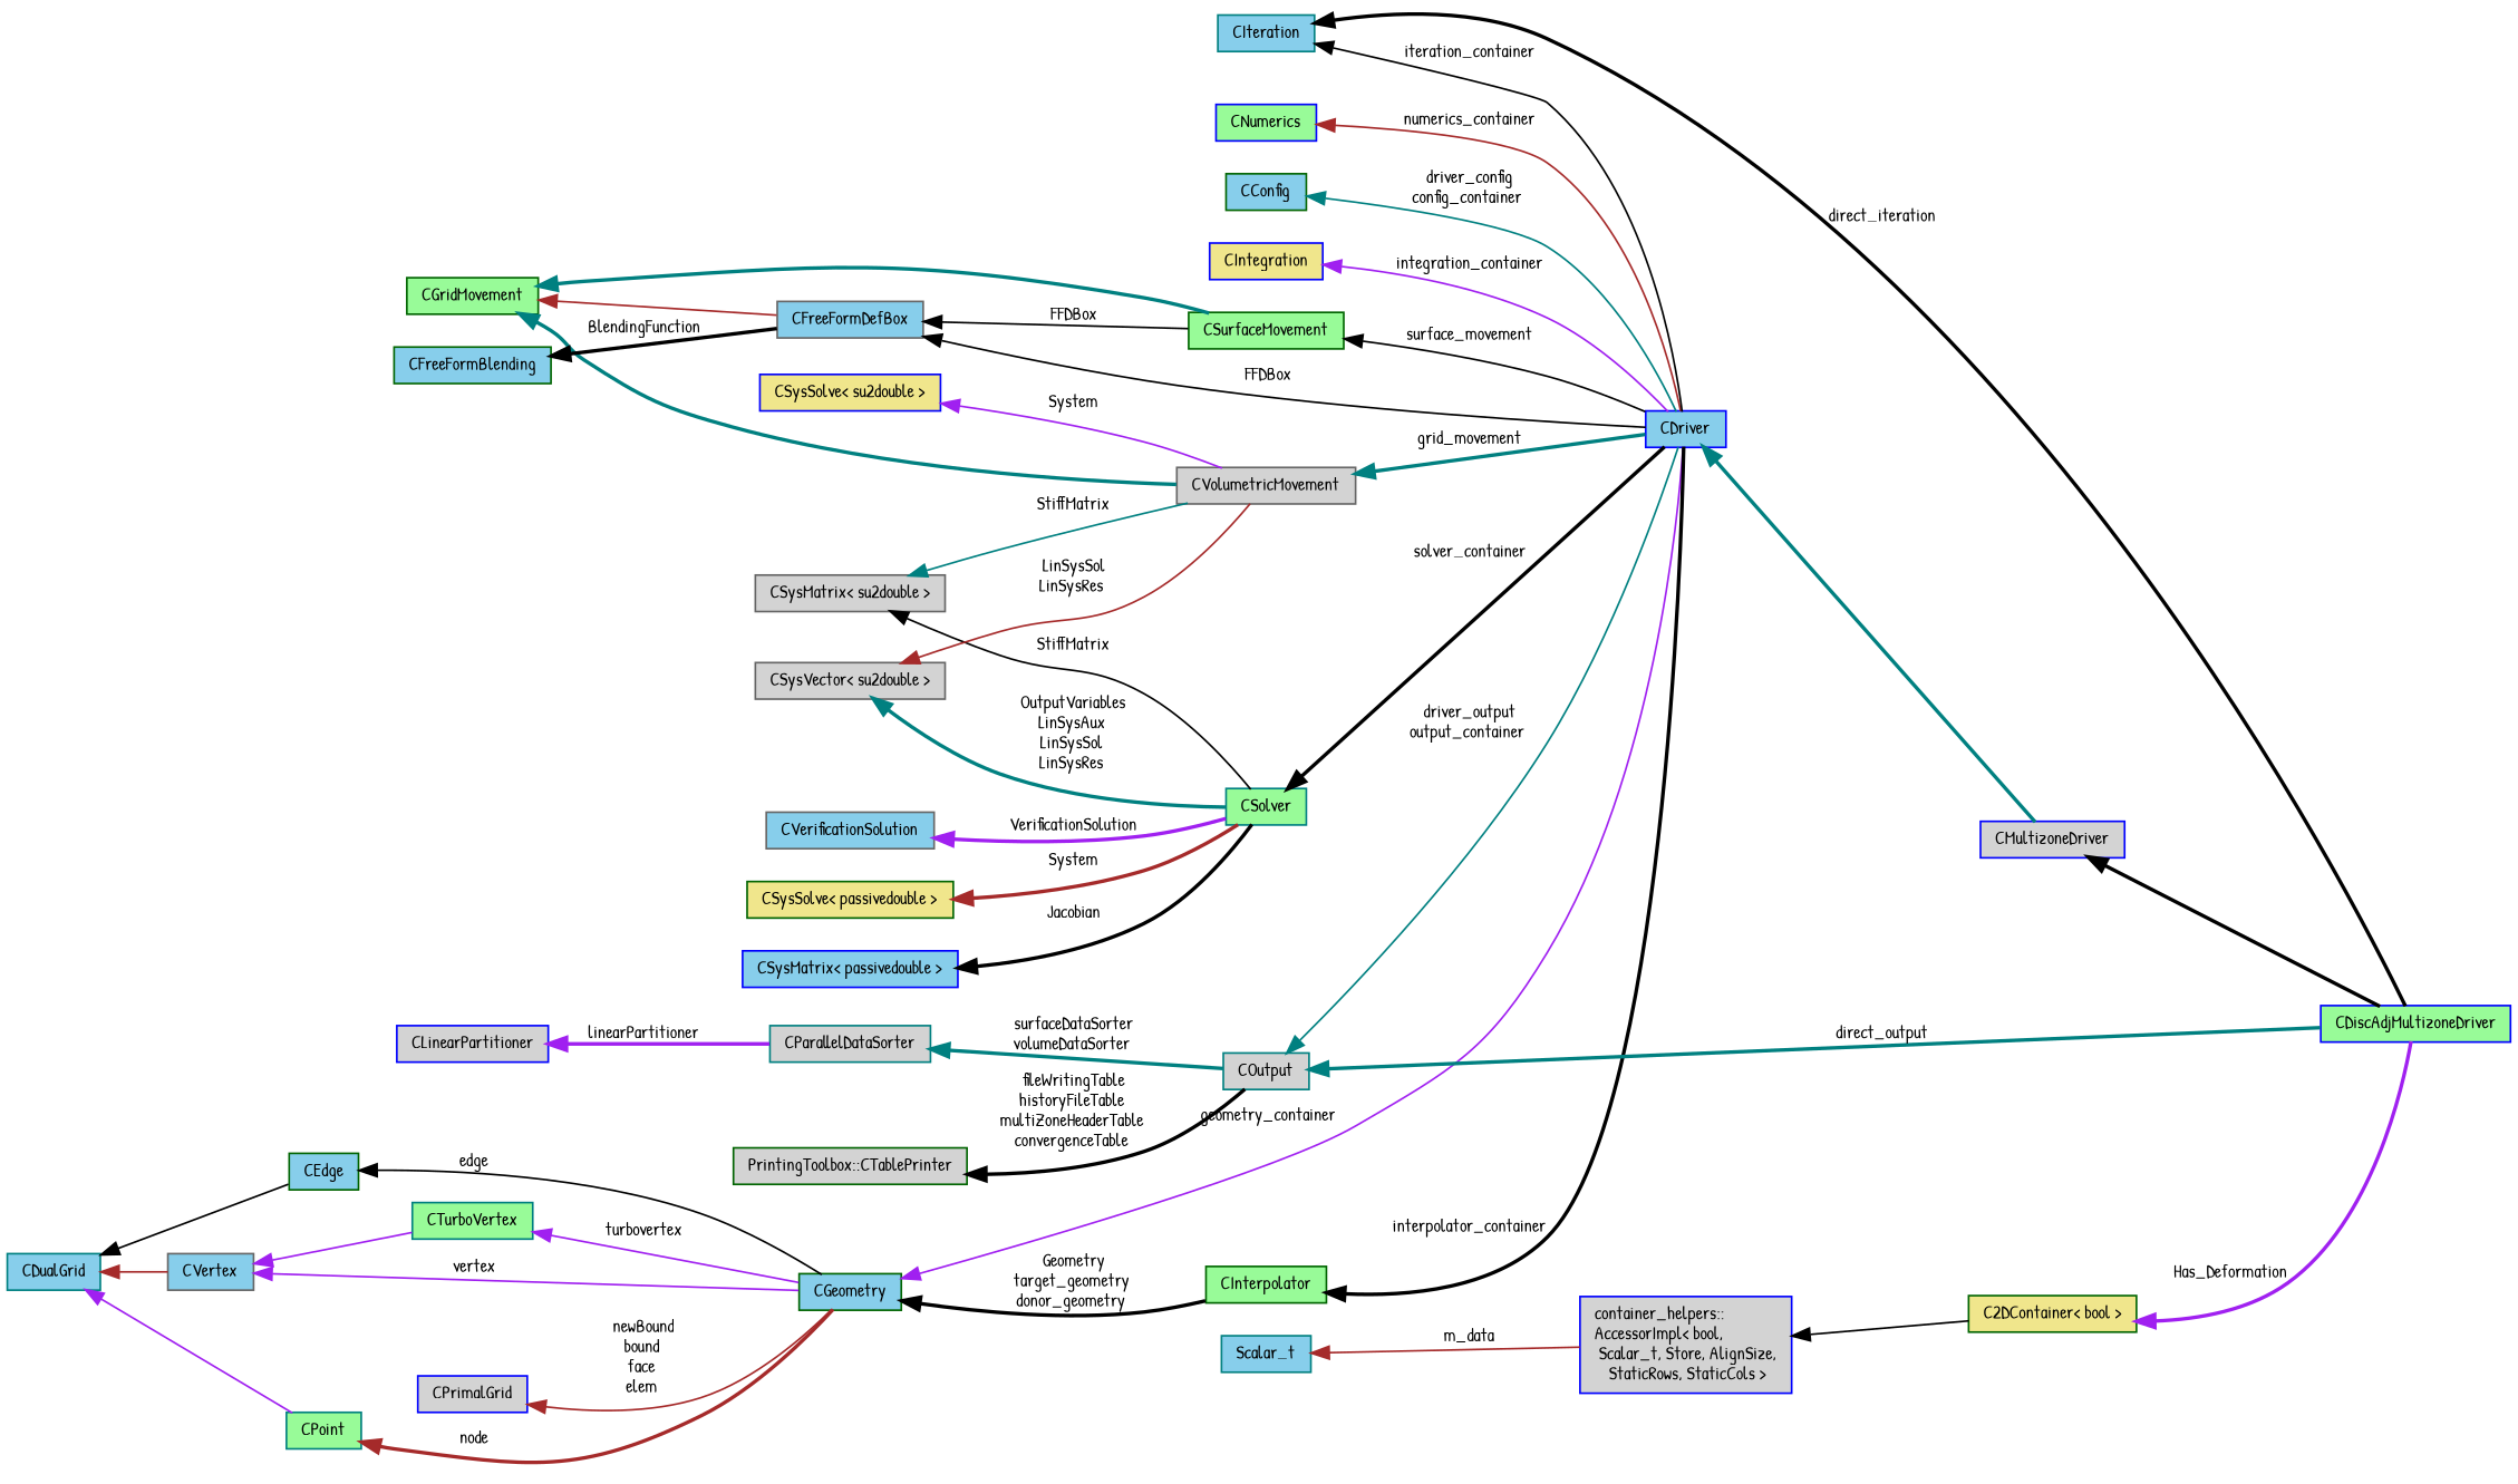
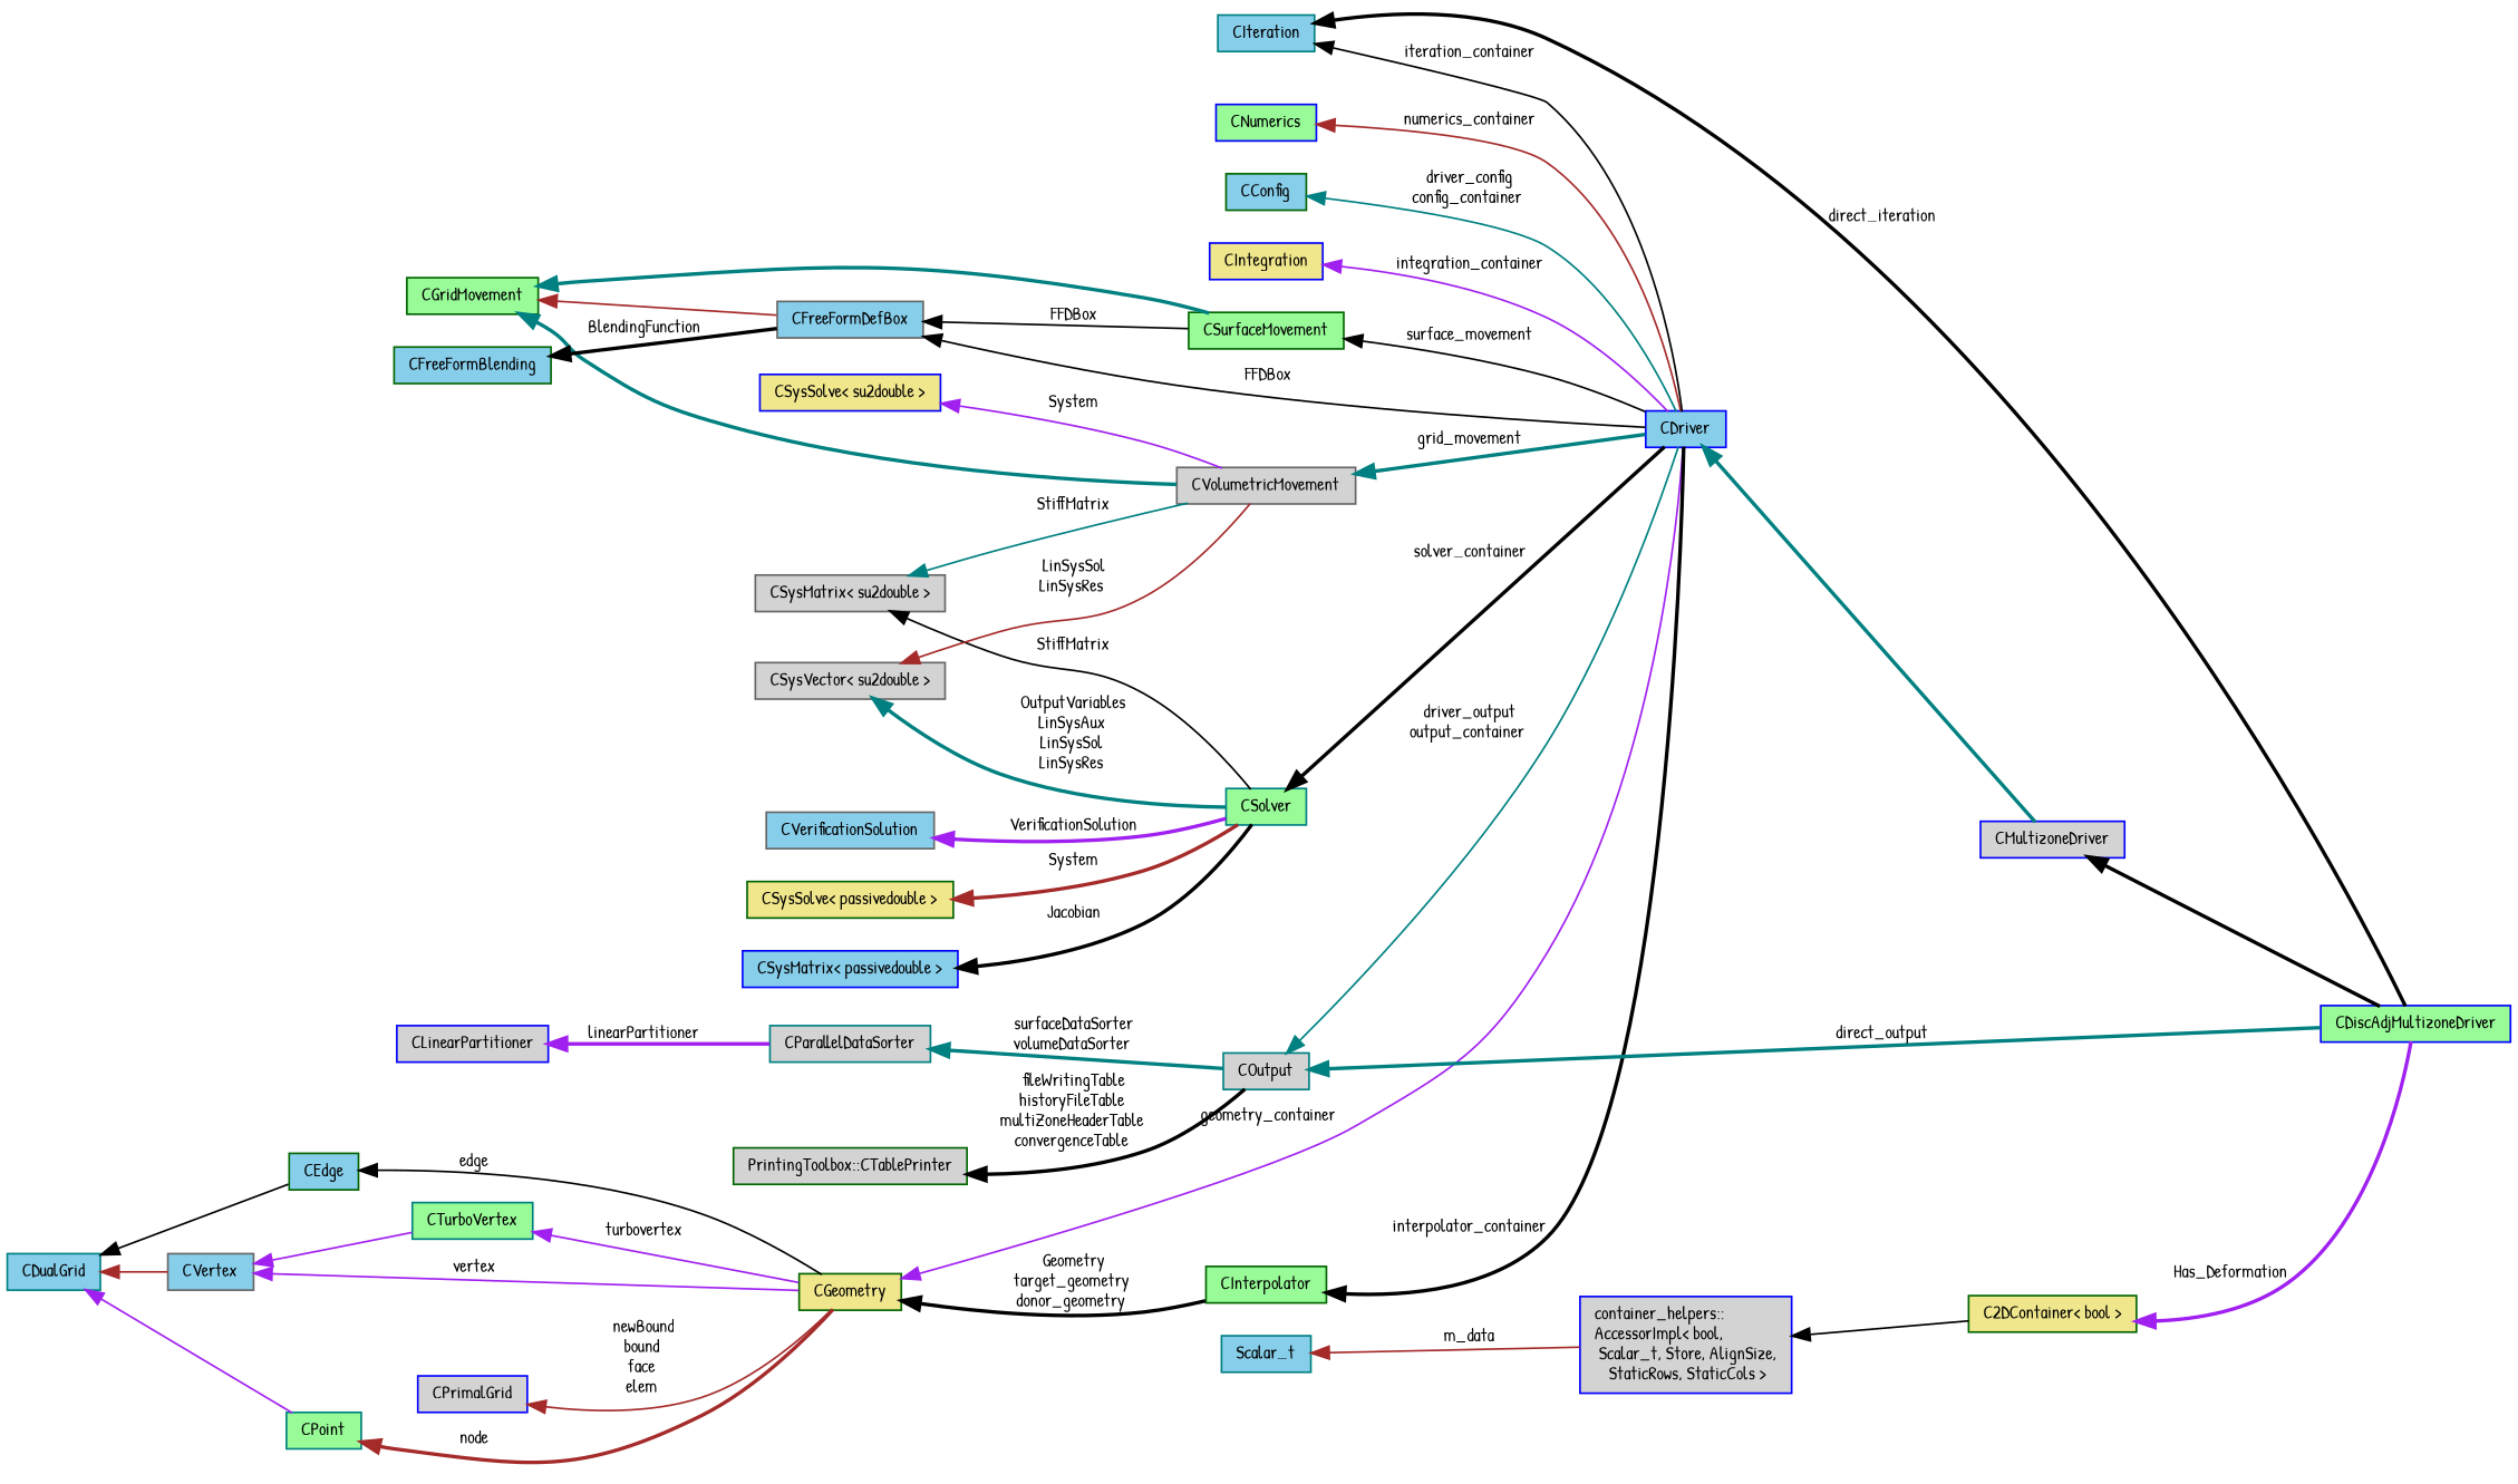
  digraph {
    fontname="Patrick Hand"
    rankdir=LR
    node [color=blue fillcolor=skyblue fontname="Patrick Hand" fontsize=10 shape=record style=filled]
    edge [color=black dir=back fontname="Patrick Hand" fontsize=10 labelfontname=Helvetica labelfontsize=10 style=solid]
    n1 [fillcolor=palegreen fontcolor=black height=0.2 label=CDiscAdjMultizoneDriver width=0.4]
    n2 [fillcolor=lightgrey height=0.2 label=CMultizoneDriver width=0.4]
    n3 [height=0.2 label=CDriver width=0.4]
    n4 [color=darkgreen fillcolor=palegreen height=0.2 label=CSurfaceMovement width=0.4]
    n5 [color=darkgreen fillcolor=palegreen height=0.2 label=CGridMovement width=0.4]
    n6 [color=gray40 height=0.2 label=CFreeFormDefBox width=0.4]
    n7 [color=gray40 fillcolor=lightgrey height=0.2 label=CVolumetricMovement width=0.4]
    n8 [color=darkgreen height=0.2 label=CFreeFormBlending width=0.4]
-   n9 [color=darkgreen height=0.2 label=CGeometry width=0.4]
+   n9 [color=darkgreen fillcolor=khaki height=0.2 label=CGeometry width=0.4]
    n10 [color=darkgreen fillcolor=palegreen height=0.2 label=CInterpolator width=0.4]
    n11 [color=teal fillcolor=palegreen height=0.2 label=CTurboVertex width=0.4]
    n12 [color=gray40 height=0.2 label=CVertex width=0.4]
    n13 [color=teal height=0.2 label=CDualGrid width=0.4]
    n14 [color=darkgreen height=0.2 label=CEdge width=0.4]
    n15 [color=teal fillcolor=palegreen height=0.2 label=CPoint width=0.4]
    n16 [fillcolor=lightgrey height=0.2 label=CPrimalGrid width=0.4]
    n17 [fillcolor=palegreen height=0.2 label=CNumerics width=0.4]
    n18 [color=teal fillcolor=lightgrey height=0.2 label=COutput width=0.4]
    n19 [color=teal fillcolor=lightgrey height=0.2 label=CParallelDataSorter width=0.4]
    n20 [fillcolor=lightgrey height=0.2 label=CLinearPartitioner width=0.4]
    n21 [color=darkgreen fillcolor=lightgrey height=0.2 label="PrintingToolbox::CTablePrinter" width=0.4]
    n22 [color=darkgreen height=0.2 label=CConfig width=0.4]
    n23 [color=teal fillcolor=palegreen height=0.2 label=CSolver width=0.4]
    n24 [color=gray40 fillcolor=lightgrey height=0.2 label="CSysMatrix\< su2double \>" width=0.4]
    n25 [color=gray40 fillcolor=lightgrey height=0.2 label="CSysVector\< su2double \>" width=0.4]
    n26 [color=darkgreen fillcolor=khaki height=0.2 label="CSysSolve\< passivedouble \>" width=0.4]
    n27 [color=gray40 height=0.2 label=CVerificationSolution width=0.4]
    n28 [height=0.2 label="CSysMatrix\< passivedouble \>" width=0.4]
    n29 [fillcolor=khaki height=0.2 label=CIntegration width=0.4]
    n30 [fillcolor=khaki height=0.2 label="CSysSolve\< su2double \>" width=0.4]
    n31 [color=teal height=0.2 label=CIteration width=0.4]
    n32 [color=darkgreen fillcolor=khaki height=0.2 label="C2DContainer\< bool \>" width=0.4]
    n33 [fillcolor=lightgrey height=0.2 label="container_helpers::\lAccessorImpl\< bool,\l Scalar_t, Store, AlignSize,\l StaticRows, StaticCols \>" width=0.4]
    n34 [color=teal height=0.2 label=Scalar_t width=0.4]
    n2 -> n1 [style=bold]
    n3 -> n2 [color=teal style=bold]
    n4 -> n3 [label=" surface_movement"]
    n5 -> n4 [color=teal style=bold]
    n5 -> n6 [color=brown]
    n5 -> n7 [color=teal style=bold]
    n6 -> n3 [label=" FFDBox"]
    n6 -> n4 [label=" FFDBox"]
    n7 -> n3 [color=teal label=" grid_movement" style=bold]
    n8 -> n6 [label=" BlendingFunction" style=bold]
    n9 -> n3 [color=purple label=" geometry_container"]
    n9 -> n10 [label=" Geometry\ntarget_geometry\ndonor_geometry" style=bold]
    n10 -> n3 [label=" interpolator_container" style=bold]
    n11 -> n9 [color=purple label=" turbovertex"]
    n12 -> n9 [color=purple label=" vertex"]
    n12 -> n11 [color=purple]
    n13 -> n12 [color=brown]
    n13 -> n14
    n13 -> n15 [color=purple]
    n14 -> n9 [label=" edge"]
    n15 -> n9 [color=brown label=" node" style=bold]
    n16 -> n9 [color=brown label=" newBound\nbound\nface\nelem"]
    n17 -> n3 [color=brown label=" numerics_container"]
    n18 -> n1 [color=teal label=" direct_output" style=bold]
    n18 -> n3 [color=teal label=" driver_output\noutput_container"]
    n19 -> n18 [color=teal label=" surfaceDataSorter\nvolumeDataSorter" style=bold]
    n20 -> n19 [color=purple label=" linearPartitioner" style=bold]
    n21 -> n18 [label=" fileWritingTable\nhistoryFileTable\nmultiZoneHeaderTable\nconvergenceTable" style=bold]
    n22 -> n3 [color=teal label=" driver_config\nconfig_container"]
    n23 -> n3 [label=" solver_container" style=bold]
    n24 -> n7 [color=teal label=" StiffMatrix"]
    n24 -> n23 [label=" StiffMatrix"]
    n25 -> n7 [color=brown label=" LinSysSol\nLinSysRes"]
    n25 -> n23 [color=teal label=" OutputVariables\nLinSysAux\nLinSysSol\nLinSysRes" style=bold]
    n26 -> n23 [color=brown label=" System" style=bold]
    n27 -> n23 [color=purple label=" VerificationSolution" style=bold]
    n28 -> n23 [label=" Jacobian" style=bold]
    n29 -> n3 [color=purple label=" integration_container"]
    n30 -> n7 [color=purple label=" System"]
    n31 -> n1 [label=" direct_iteration" style=bold]
    n31 -> n3 [label=" iteration_container"]
    n32 -> n1 [color=purple label=" Has_Deformation" style=bold]
    n33 -> n32
    n34 -> n33 [color=brown label=" m_data"]
  }
